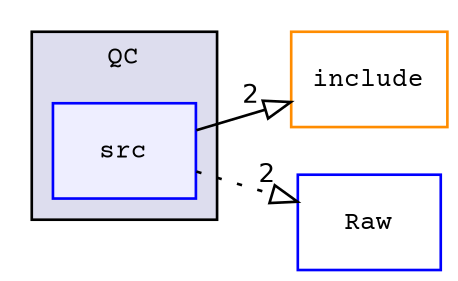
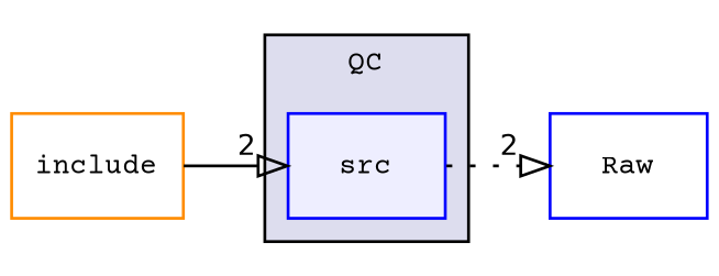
  digraph {
    compound=true
    fontname="Courier Prime"
    rankdir=LR
    node [color=blue fontname="Courier Prime" fontsize=10 shape=box]
    edge [arrowhead=onormal fontname="Courier Prime" headlabel=2 labeldistance=1.5 labelfontname=Helvetica labelfontsize=10]
    n1 [fillcolor="#eeeeff" label=src pencolor=black style=filled]
    n2 [color=darkorange label=include]
    n3 [label=Raw]
    subgraph cluster_1 {
      bgcolor="#ddddee"
      fontsize=10
      label=QC
      pencolor=black
      n1
    }
-   n1 -> n2 [style=solid]
+   n2 -> n1 [style=solid]
    n1 -> n3 [style=dotted]
  }
